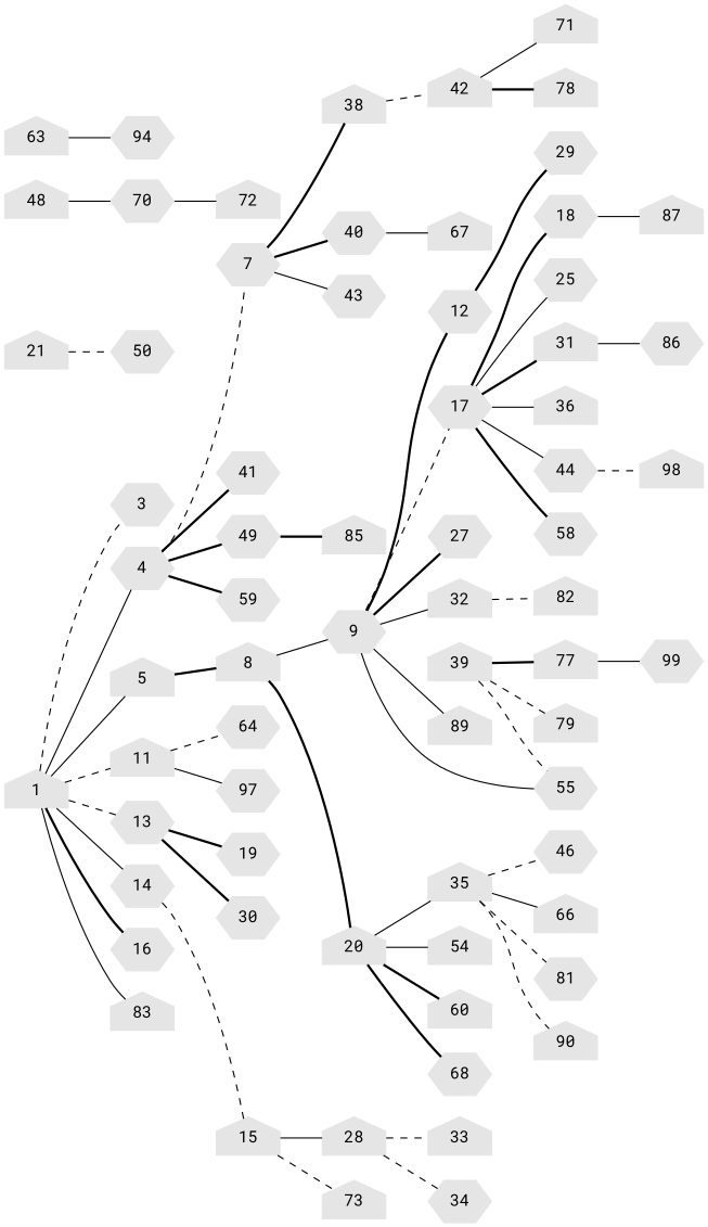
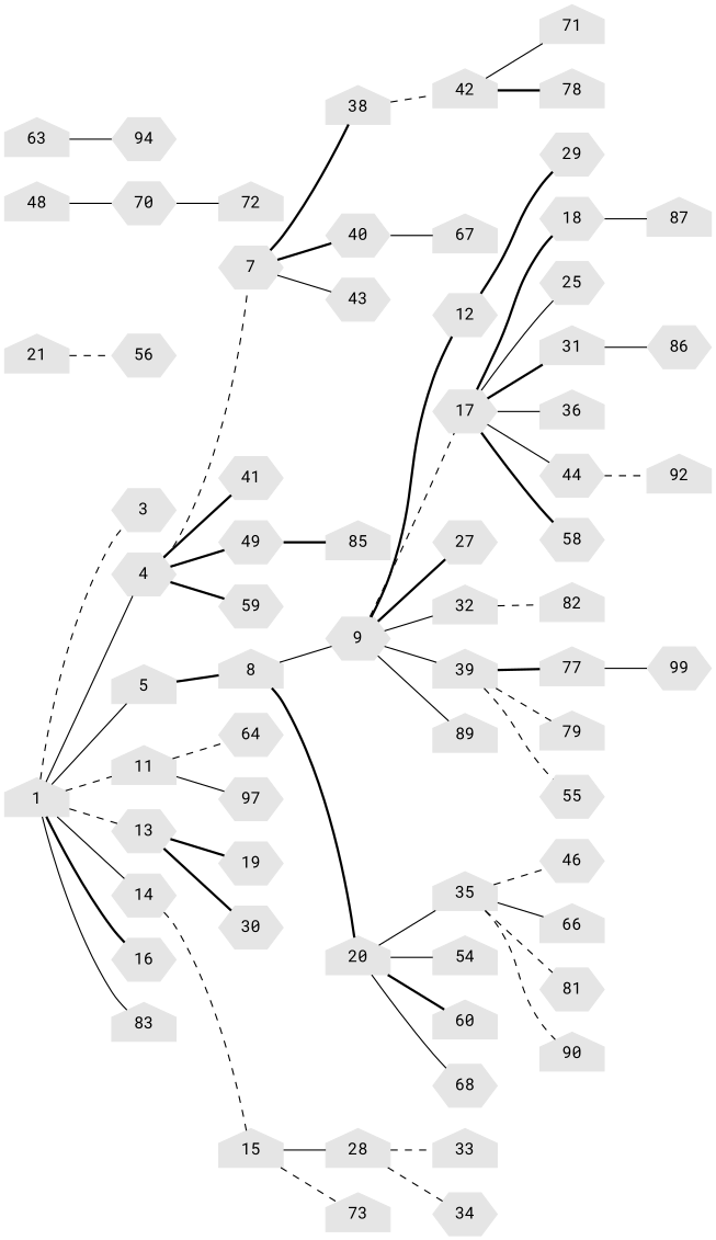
  graph {
    fontname="Roboto Mono"
    rankdir=LR
    node [color=gray90 fontname="Roboto Mono" shape=house style=filled]
    edge [fontname="Roboto Mono" style=solid]
    1 [super="+2"]
    3 [shape=hexagon super="+47"]
    4 [shape=hexagon super="+6"]
    5 [super="+84"]
    11 [super="+37"]
    13 [shape=hexagon]
    14 [shape=hexagon]
    16 [shape=hexagon]
    83
    7 [shape=hexagon super="+22"]
    41 [shape=hexagon super="+52"]
    49 [shape=hexagon]
    59 [shape=hexagon]
    8 [super="+88"]
    64 [shape=hexagon]
    97 [shape=hexagon]
    19 [shape=hexagon super="+26"]
    30 [shape=hexagon]
    15 [super="+74"]
-   50 [shape=hexagon super="+93"]
+   50 [shape=hexagon super="+93" label=56]
    21
    38
    40 [shape=hexagon super="+62"]
    43 [shape=hexagon]
    85
    9 [shape=hexagon super="+10"]
    20 [super="+24"]
    42 [super="+51"]
    67
    12 [shape=hexagon]
    17 [shape=hexagon super="+23"]
    27 [shape=hexagon]
    32
    39 [super="+53"]
    89
    35 [super="+75"]
    54
    60
    68 [shape=hexagon]
    29 [shape=hexagon super="+92"]
    18 [shape=hexagon super="+69"]
    25 [shape=hexagon super="+65"]
    31 [super="+61"]
    36
    44 [shape=hexagon super="+56"]
    58 [shape=hexagon]
    82
    55 [shape=hexagon super="+95"]
    77
    79
    28 [super="+45"]
    73
    33
    34 [shape=hexagon]
    87 [super="+100"]
    86 [shape=hexagon]
-   98
+   98 [label=92]
    48 [super="+76"]
    70 [shape=hexagon]
    n60 [label=94 shape=hexagon super="+94"]
    63
    46 [shape=hexagon super="+57"]
    66
    81 [shape=hexagon super="+96"]
    90
    71
    78
    99 [shape=hexagon]
    72 [super="+80"]
    1 -- 3 [style=dashed]
    1 -- 4
    1 -- 5
    1 -- 11 [style=dashed]
    1 -- 13 [style=dashed]
    1 -- 14
    1 -- 16 [style=bold]
    1 -- 83
    4 -- 7 [style=dashed]
    4 -- 41 [style=bold]
    4 -- 49 [style=bold]
    4 -- 59 [style=bold]
    5 -- 8 [style=bold]
    11 -- 64 [style=dashed]
    11 -- 97
    13 -- 19 [style=bold]
    13 -- 30 [style=bold]
    14 -- 15 [style=dashed]
    7 -- 38 [style=bold]
    7 -- 40 [style=bold]
    7 -- 43
    49 -- 85 [style=bold]
    8 -- 9
    8 -- 20 [style=bold]
    15 -- 28
    15 -- 73 [style=dashed]
    21 -- 50 [style=dashed]
    38 -- 42 [style=dashed]
    40 -- 67
    9 -- 12 [style=bold]
    9 -- 17 [style=dashed]
    9 -- 27 [style=bold]
    9 -- 32
-   9 -- 55
+   9 -- 39
    9 -- 89
    20 -- 35
    20 -- 54
    20 -- 60 [style=bold]
-   20 -- 68 [style=bold]
+   20 -- 68
    42 -- 71
    42 -- 78 [style=bold]
    12 -- 29 [style=bold]
    17 -- 18 [style=bold]
    17 -- 25
    17 -- 31 [style=bold]
    17 -- 36
    17 -- 44
    17 -- 58 [style=bold]
    32 -- 82 [style=dashed]
    39 -- 55 [style=dashed]
    39 -- 77 [style=bold]
    39 -- 79 [style=dashed]
    35 -- 46 [style=dashed]
    35 -- 66
    35 -- 81 [style=dashed]
    35 -- 90 [style=dashed]
    18 -- 87
    31 -- 86
    44 -- 98 [style=dashed]
    77 -- 99
    28 -- 33 [style=dashed]
    28 -- 34 [style=dashed]
    48 -- 70
    70 -- 72
    63 -- n60
  }
